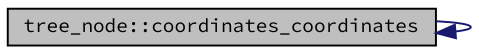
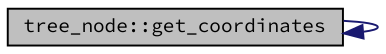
  digraph {
    rankdir=TB
    fontname="Source Code Pro"
-   n1 [color=black fillcolor=grey75 fontcolor=black fontname="Source Code Pro" fontsize=10 height=0.2 label="tree_node::coordinates_coordinates" shape=record style=filled width=0.4]
+   n1 [color=black fillcolor=grey75 fontcolor=black fontname="Source Code Pro" fontsize=10 height=0.2 label="tree_node::get_coordinates" shape=record style=filled width=0.4]
    n1 -> n1 [color=midnightblue fontname="Source Code Pro" fontsize=10 labelfontname=Helvetica labelfontsize=10 style=solid]
  }
